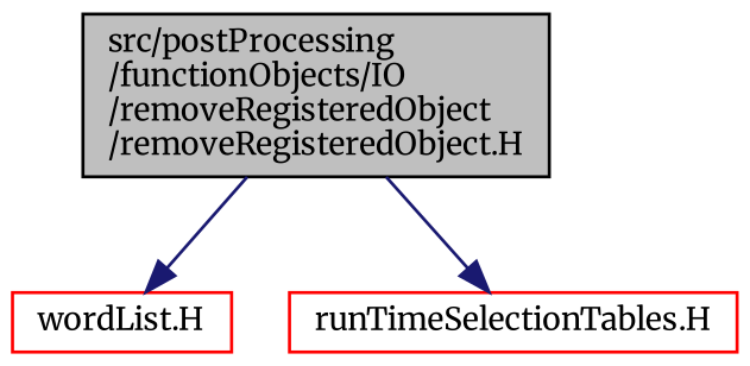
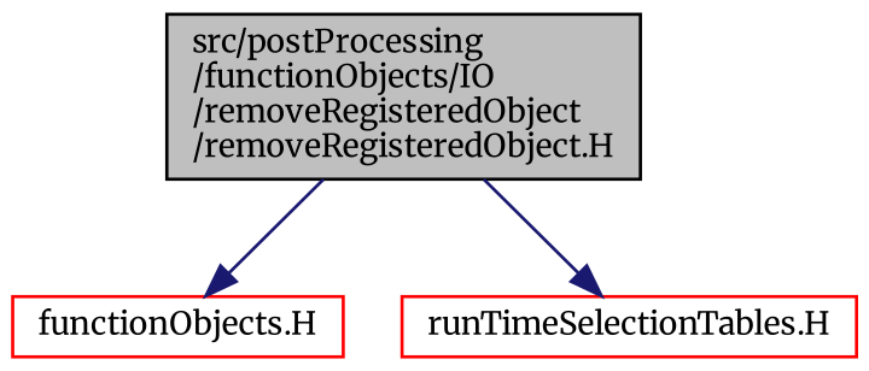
  digraph {
    fontname=Merriweather
    node [color=red fontname=Merriweather fontsize=10 shape=record]
    edge [color=midnightblue fontname=Merriweather fontsize=10 labelfontname=FreeSans labelfontsize=10 style=solid]
    n1 [color=black fillcolor=grey75 fontcolor=black height=0.2 label="src/postProcessing\l/functionObjects/IO\l/removeRegisteredObject\l/removeRegisteredObject.H" style=filled width=0.4]
-   n2 [height=0.2 label="wordList.H" width=0.4]
+   n2 [height=0.2 label="functionObjects.H" width=0.4]
    n3 [height=0.2 label="runTimeSelectionTables.H" width=0.4]
    n1 -> n2
    n1 -> n3
  }
